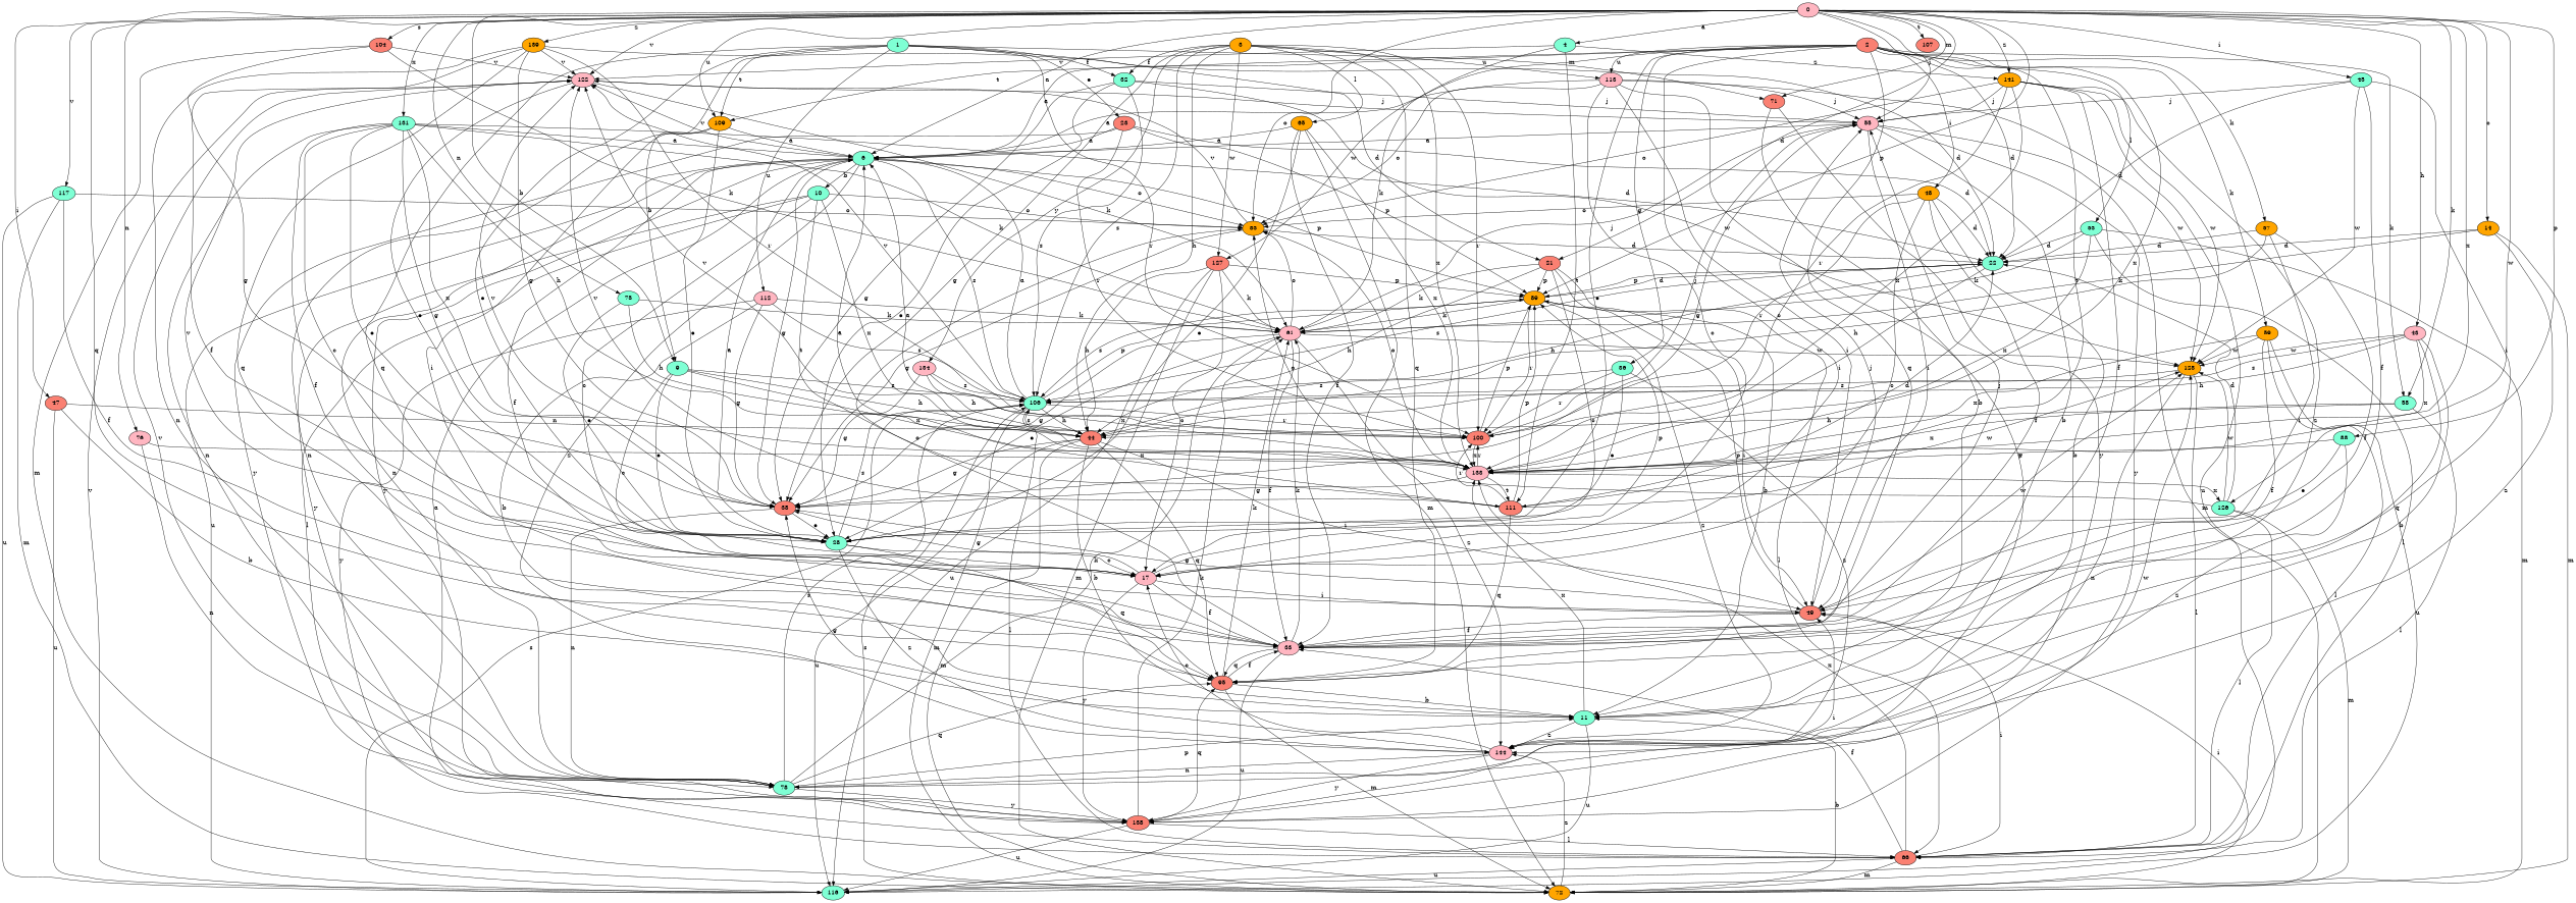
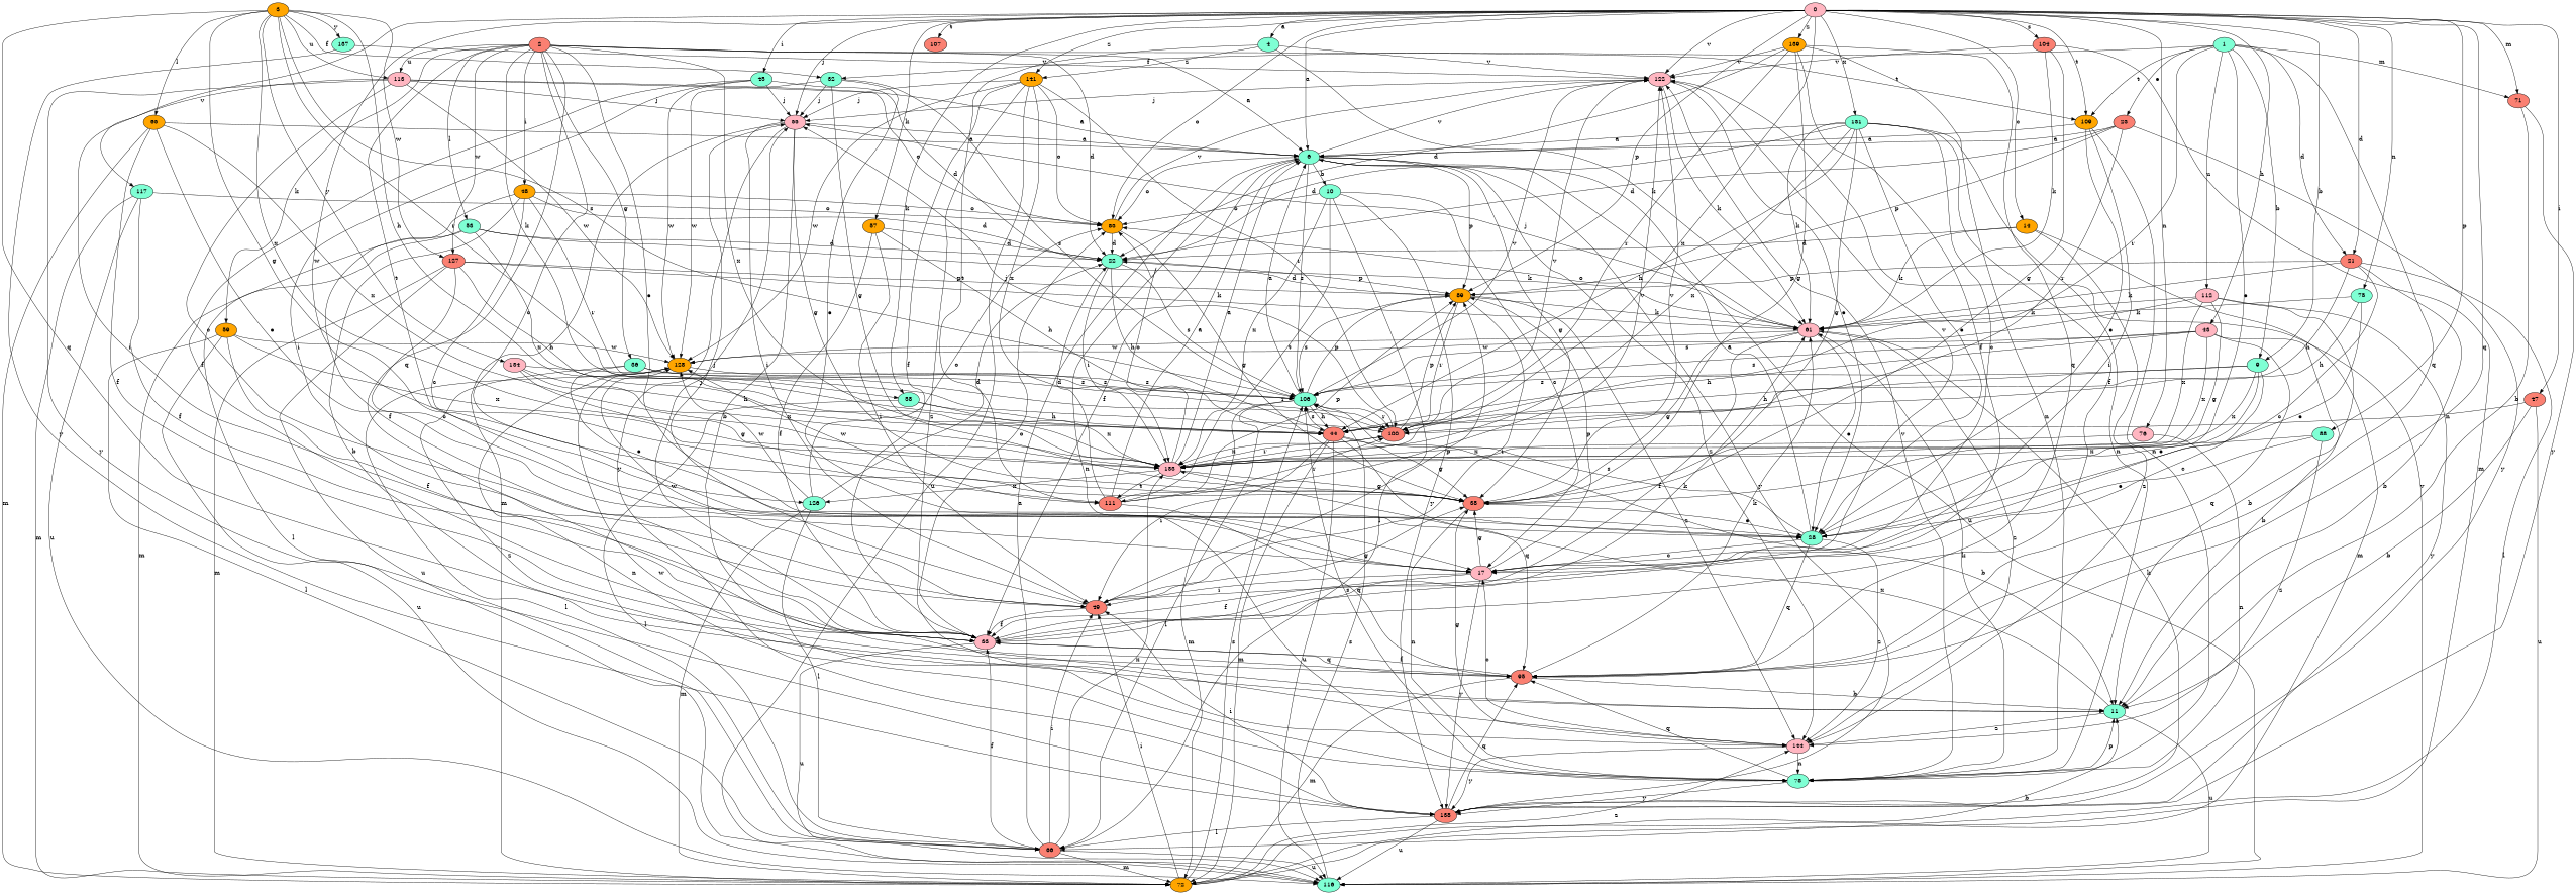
  strict digraph {
    node [fillcolor=aquamarine style=filled]
    0 [fillcolor=lightpink]
    4
    6
    9
    14 [fillcolor=orange]
    21 [fillcolor=salmon]
    43 [fillcolor=lightpink]
    45
    47 [fillcolor=salmon]
    55 [fillcolor=lightpink]
    57 [fillcolor=orange]
    58
    71 [fillcolor=salmon]
    75
    76 [fillcolor=lightpink]
    83 [fillcolor=orange]
    88
    89 [fillcolor=orange]
    95 [fillcolor=salmon]
    104 [fillcolor=salmon]
    107 [fillcolor=salmon]
    109 [fillcolor=orange]
    117
    122 [fillcolor=lightpink]
    126
    131
    133 [fillcolor=lightpink]
    139 [fillcolor=orange]
    141 [fillcolor=orange]
    111 [fillcolor=salmon]
    61 [fillcolor=lightpink]
    38 [fillcolor=salmon]
    106
    10
    33 [fillcolor=lightpink]
    78
    116
    138 [fillcolor=salmon]
    144 [fillcolor=lightpink]
    28
    17 [fillcolor=lightpink]
    44 [fillcolor=salmon]
    22
    72 [fillcolor=orange]
    66 [fillcolor=salmon]
    11
    128 [fillcolor=orange]
    49 [fillcolor=salmon]
    100 [fillcolor=salmon]
    1
    23 [fillcolor=salmon]
    32
    112 [fillcolor=lightpink]
    2 [fillcolor=salmon]
    36
    48 [fillcolor=orange]
    59 [fillcolor=orange]
    n58 [label=53]
    113 [fillcolor=lightpink]
    127 [fillcolor=salmon]
    3 [fillcolor=orange]
    65 [fillcolor=orange]
    134 [fillcolor=lightpink]
+   137
    0 -> 4 [label=a]
    0 -> 6 [label=a]
    0 -> 9 [label=b]
    0 -> 14 [label=c]
    0 -> 21 [label=d]
    0 -> 43 [label=h]
    0 -> 45 [label=i]
    0 -> 47 [label=i]
    0 -> 55 [label=j]
    0 -> 57 [label=k]
    0 -> 58 [label=k]
    0 -> 71 [label=m]
    0 -> 75 [label=n]
    0 -> 76 [label=n]
    0 -> 83 [label=o]
    0 -> 88 [label=p]
    0 -> 89 [label=p]
    0 -> 95 [label=q]
    0 -> 104 [label=s]
    0 -> 107 [label=t]
-   0 -> 109 [label=u]
+   0 -> 109 [label=t]
    0 -> 117 [label=v]
    0 -> 122 [label=v]
    0 -> 126 [label=w]
    0 -> 131 [label=x]
    0 -> 133 [label=x]
    0 -> 139 [label=z]
    0 -> 141 [label=z]
    4 -> 122 [label=v]
    4 -> 141 [label=z]
    4 -> 111 [label=t]
    4 -> 61 [label=k]
    6 -> 83 [label=o]
    6 -> 89 [label=p]
    6 -> 122 [label=v]
    6 -> 38 [label=g]
    6 -> 106 [label=s]
    6 -> 10 [label=b]
    6 -> 33 [label=f]
    6 -> 78 [label=n]
    6 -> 116 [label=u]
    6 -> 138 [label=y]
    6 -> 144 [label=z]
    9 -> 133 [label=x]
    9 -> 106 [label=s]
    9 -> 28 [label=e]
    9 -> 17 [label=c]
    9 -> 44 [label=h]
    14 -> 61 [label=k]
    14 -> 144 [label=z]
    14 -> 22 [label=d]
    14 -> 72 [label=m]
    21 -> 89 [label=p]
    21 -> 61 [label=k]
    21 -> 17 [label=c]
    21 -> 44 [label=h]
    21 -> 66 [label=l]
    21 -> 11 [label=b]
    43 -> 95 [label=q]
    43 -> 133 [label=x]
    43 -> 106 [label=s]
    43 -> 44 [label=h]
    43 -> 11 [label=b]
    43 -> 128 [label=w]
    45 -> 55 [label=j]
    45 -> 33 [label=f]
    45 -> 22 [label=d]
    45 -> 128 [label=w]
    45 -> 49 [label=i]
    47 -> 116 [label=u]
    47 -> 11 [label=b]
    47 -> 100 [label=n]
    55 -> 6 [label=a]
    55 -> 38 [label=g]
    55 -> 138 [label=y]
    55 -> 72 [label=m]
    55 -> 11 [label=b]
    55 -> 49 [label=i]
    57 -> 33 [label=f]
    57 -> 44 [label=h]
    57 -> 22 [label=d]
    57 -> 49 [label=i]
    58 -> 133 [label=x]
    58 -> 44 [label=h]
    58 -> 66 [label=l]
    71 -> 138 [label=y]
    71 -> 11 [label=b]
    75 -> 61 [label=k]
    75 -> 28 [label=e]
    75 -> 44 [label=h]
    76 -> 133 [label=x]
    76 -> 78 [label=n]
    83 -> 122 [label=v]
    83 -> 38 [label=g]
    83 -> 22 [label=d]
    88 -> 133 [label=x]
    88 -> 144 [label=z]
    88 -> 28 [label=e]
    89 -> 61 [label=k]
    89 -> 106 [label=s]
    89 -> 144 [label=z]
    89 -> 22 [label=d]
    89 -> 49 [label=i]
    89 -> 100 [label=r]
    95 -> 61 [label=k]
    95 -> 33 [label=f]
    95 -> 72 [label=m]
    95 -> 11 [label=b]
    104 -> 122 [label=v]
    104 -> 61 [label=k]
    104 -> 38 [label=g]
    104 -> 72 [label=m]
    109 -> 6 [label=a]
    109 -> 78 [label=n]
    109 -> 28 [label=e]
    109 -> 49 [label=i]
    117 -> 83 [label=o]
    117 -> 33 [label=f]
    117 -> 116 [label=u]
    117 -> 72 [label=m]
    122 -> 55 [label=j]
    122 -> 61 [label=k]
    122 -> 28 [label=e]
    126 -> 83 [label=o]
    126 -> 22 [label=d]
    126 -> 72 [label=m]
    126 -> 66 [label=l]
    126 -> 128 [label=w]
    131 -> 6 [label=a]
    131 -> 133 [label=x]
    131 -> 61 [label=k]
    131 -> 38 [label=g]
    131 -> 33 [label=f]
    131 -> 78 [label=n]
    131 -> 28 [label=e]
    131 -> 17 [label=c]
    131 -> 44 [label=h]
    131 -> 22 [label=d]
    133 -> 6 [label=a]
    133 -> 83 [label=o]
    133 -> 126 [label=x]
    133 -> 111 [label=t]
    133 -> 38 [label=g]
    133 -> 100 [label=r]
    139 -> 95 [label=q]
    139 -> 122 [label=v]
    139 -> 38 [label=g]
    139 -> 33 [label=f]
    139 -> 78 [label=n]
    139 -> 22 [label=d]
    139 -> 100 [label=r]
    141 -> 55 [label=j]
    141 -> 83 [label=o]
    141 -> 133 [label=x]
    141 -> 33 [label=f]
    141 -> 116 [label=u]
    141 -> 144 [label=z]
    141 -> 128 [label=w]
    141 -> 100 [label=r]
    111 -> 6 [label=a]
    111 -> 89 [label=p]
    111 -> 95 [label=q]
    111 -> 122 [label=v]
    111 -> 22 [label=d]
    111 -> 128 [label=w]
    111 -> 100 [label=r]
    61 -> 55 [label=j]
    61 -> 83 [label=o]
    61 -> 38 [label=g]
    61 -> 33 [label=f]
    61 -> 144 [label=z]
    61 -> 28 [label=e]
    61 -> 128 [label=w]
    38 -> 122 [label=v]
    38 -> 78 [label=n]
    38 -> 28 [label=e]
    106 -> 6 [label=a]
    106 -> 89 [label=p]
    106 -> 122 [label=v]
    106 -> 44 [label=h]
    106 -> 72 [label=m]
    106 -> 66 [label=l]
    106 -> 100 [label=r]
    10 -> 83 [label=o]
    10 -> 133 [label=x]
    10 -> 111 [label=t]
    10 -> 138 [label=y]
    10 -> 17 [label=c]
    10 -> 66 [label=l]
    33 -> 55 [label=j]
    33 -> 83 [label=o]
    33 -> 95 [label=q]
    33 -> 61 [label=k]
    33 -> 116 [label=u]
    78 -> 95 [label=q]
    78 -> 122 [label=v]
    78 -> 61 [label=k]
    78 -> 106 [label=s]
    78 -> 138 [label=y]
    78 -> 11 [label=p]
    78 -> 128 [label=w]
    116 -> 122 [label=v]
    116 -> 106 [label=s]
    138 -> 95 [label=q]
    138 -> 61 [label=k]
    138 -> 116 [label=u]
    138 -> 66 [label=l]
    138 -> 49 [label=i]
    144 -> 38 [label=g]
    144 -> 78 [label=n]
    144 -> 138 [label=y]
    144 -> 17 [label=c]
    28 -> 6 [label=a]
    28 -> 95 [label=q]
    28 -> 106 [label=s]
    28 -> 144 [label=z]
    28 -> 17 [label=c]
    17 -> 89 [label=p]
    17 -> 122 [label=v]
    17 -> 38 [label=g]
    17 -> 33 [label=f]
    17 -> 138 [label=y]
    17 -> 49 [label=i]
    44 -> 95 [label=q]
    44 -> 38 [label=g]
    44 -> 106 [label=s]
    44 -> 116 [label=u]
    44 -> 72 [label=m]
    44 -> 11 [label=b]
    44 -> 49 [label=i]
    22 -> 89 [label=p]
    22 -> 133 [label=i]
    22 -> 106 [label=s]
    22 -> 44 [label=h]
    72 -> 106 [label=s]
    72 -> 144 [label=z]
    72 -> 11 [label=b]
    72 -> 49 [label=i]
    66 -> 6 [label=a]
    66 -> 133 [label=x]
    66 -> 33 [label=f]
    66 -> 116 [label=u]
    66 -> 72 [label=m]
    66 -> 49 [label=i]
    11 -> 133 [label=x]
    11 -> 116 [label=u]
    11 -> 144 [label=z]
    128 -> 106 [label=s]
    128 -> 78 [label=n]
    128 -> 66 [label=l]
    49 -> 55 [label=j]
    49 -> 89 [label=p]
    49 -> 38 [label=g]
    49 -> 33 [label=f]
    49 -> 128 [label=w]
    100 -> 55 [label=j]
    100 -> 89 [label=p]
    100 -> 122 [label=v]
    100 -> 133 [label=x]
    1 -> 9 [label=b]
    1 -> 21 [label=d]
    1 -> 71 [label=m]
    1 -> 95 [label=q]
    1 -> 109 [label=t]
    1 -> 28 [label=e]
    1 -> 100 [label=r]
    1 -> 23 [label=e]
    1 -> 32 [label=f]
    1 -> 112 [label=u]
    23 -> 6 [label=a]
    23 -> 89 [label=p]
    23 -> 138 [label=y]
    23 -> 22 [label=d]
    23 -> 100 [label=r]
    32 -> 55 [label=j]
    32 -> 38 [label=g]
    32 -> 106 [label=s]
    32 -> 28 [label=e]
    32 -> 128 [label=w]
+   112 -> 133 [label=x]
    112 -> 61 [label=k]
    112 -> 38 [label=g]
    112 -> 106 [label=s]
    112 -> 138 [label=y]
    112 -> 11 [label=b]
    2 -> 6 [label=a]
    2 -> 58 [label=k]
    2 -> 95 [label=q]
    2 -> 109 [label=t]
    2 -> 133 [label=x]
    2 -> 111 [label=t]
    2 -> 28 [label=e]
    2 -> 17 [label=c]
    2 -> 22 [label=d]
    2 -> 36 [label=g]
    2 -> 48 [label=i]
    2 -> 59 [label=k]
    2 -> n58 [label=l]
    2 -> 113 [label=u]
    2 -> 127 [label=w]
    36 -> 106 [label=s]
    36 -> 144 [label=z]
    36 -> 28 [label=e]
    36 -> 100 [label=r]
    48 -> 83 [label=o]
    48 -> 33 [label=f]
    48 -> 17 [label=c]
    48 -> 22 [label=d]
    48 -> 11 [label=b]
    48 -> 100 [label=r]
    59 -> 133 [label=x]
    59 -> 33 [label=f]
    59 -> 116 [label=u]
    59 -> 66 [label=l]
    59 -> 128 [label=w]
    n58 -> 133 [label=x]
    n58 -> 61 [label=k]
    n58 -> 22 [label=d]
    n58 -> 72 [label=m]
    n58 -> 66 [label=l]
    113 -> 6 [label=a]
    113 -> 55 [label=j]
    113 -> 83 [label=o]
    113 -> 138 [label=y]
    113 -> 17 [label=c]
    113 -> 128 [label=w]
    113 -> 49 [label=i]
    127 -> 89 [label=p]
    127 -> 61 [label=k]
    127 -> 116 [label=u]
    127 -> 17 [label=c]
    127 -> 44 [label=h]
    127 -> 72 [label=m]
    3 -> 95 [label=q]
    3 -> 133 [label=x]
    3 -> 38 [label=g]
    3 -> 106 [label=s]
    3 -> 44 [label=h]
    3 -> 100 [label=r]
    3 -> 32 [label=f]
    3 -> 113 [label=u]
    3 -> 127 [label=w]
    3 -> 65 [label=l]
    3 -> 134 [label=y]
+   3 -> 137 [label=y]
    65 -> 6 [label=a]
    65 -> 133 [label=x]
    65 -> 33 [label=f]
    65 -> 28 [label=e]
    65 -> 72 [label=m]
    134 -> 133 [label=x]
    134 -> 38 [label=g]
    134 -> 106 [label=s]
    134 -> 44 [label=h]
+   137 -> 122 [label=v]
+   137 -> 138 [label=y]
  }
